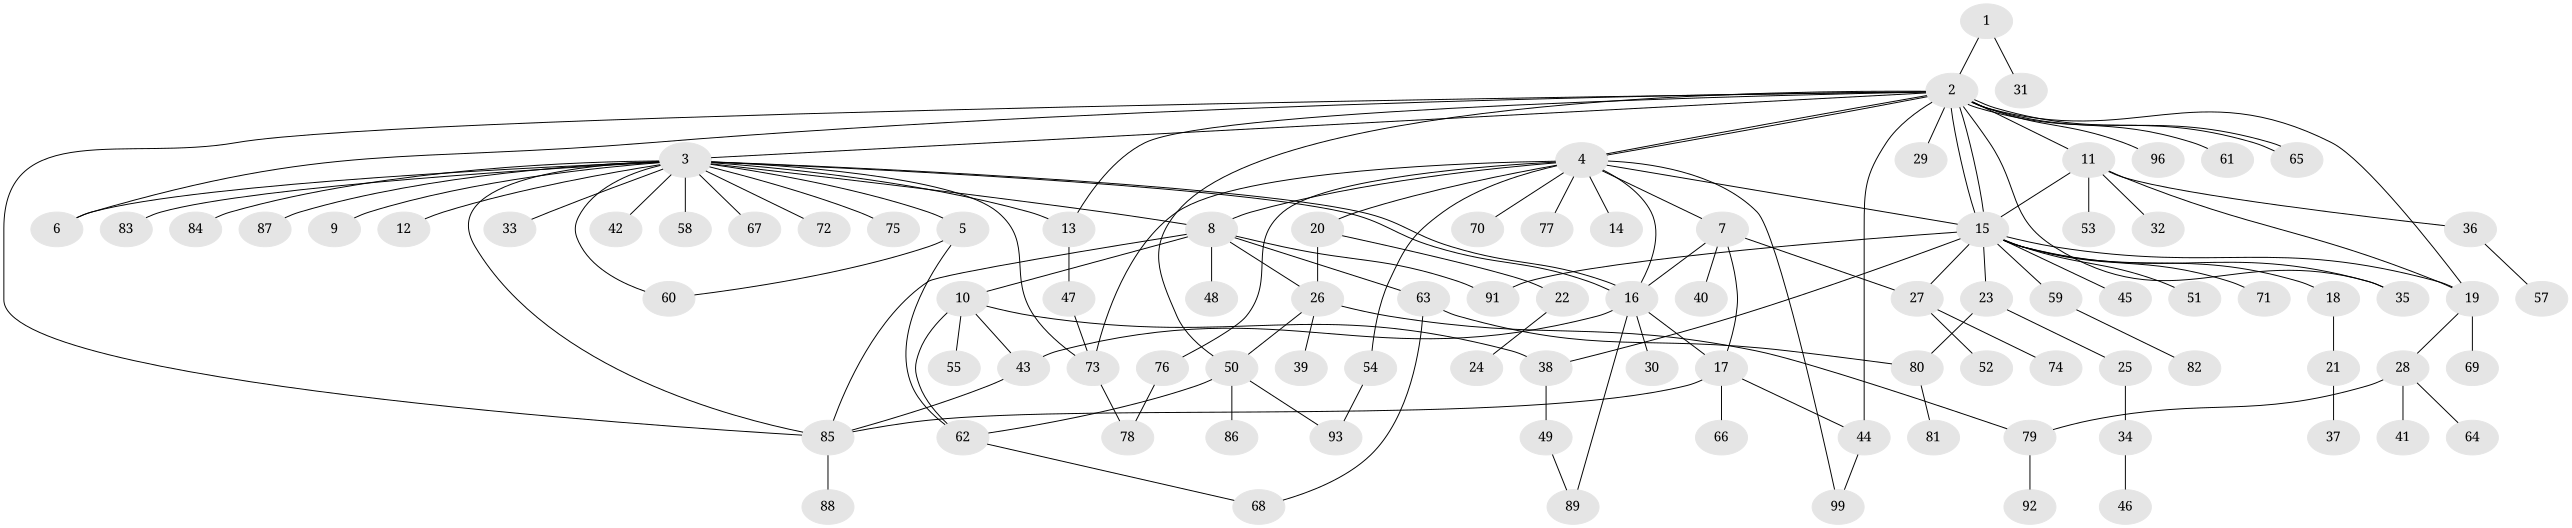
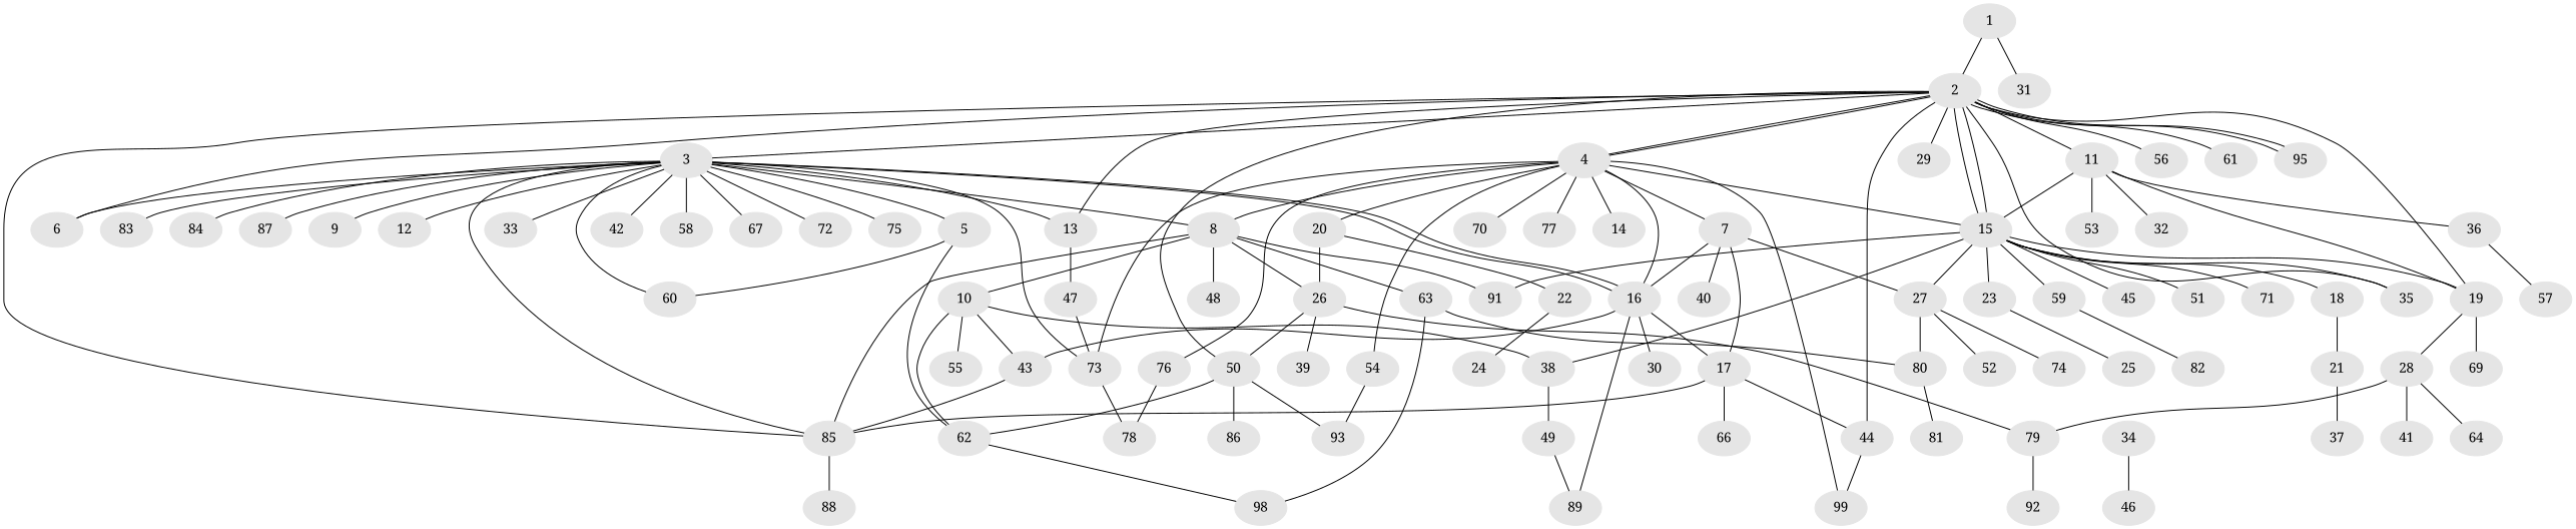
  graph {
    fontname="Noto Serif"
    node [color=gray90 fontname="Noto Serif" style=filled]
    edge [fontname="Noto Serif"]
    1
    2
    31
    3
    4
    6
    11
    13
    15
    19
    29
    35
    44
    50
-   56 [label=96]
+   56
    61
-   65
+   65 [label=95]
    85
    5
    8
    9
    12
    16
    33
    42
    58
    60
    67
    72
    73
    75
    83
    84
    87
    7
    14
    20
    54
    70
    76
    77
    n42 [label=99]
    32
    36
    53
    47
    27
    91
    38
    18
    23
    45
    51
    59
    71
    28
    69
    62
    86
    93
    88
    10
    26
    48
    63
    17
    43
    30
    89
    78
    40
    22
-   68
+   68 [label=98]
    66
    52
    74
    55
    39
    79
    80
    49
    57
    21
    25
    82
    37
    41
    64
    24
    34
    81
    46
    92
    1 -- 2
    1 -- 31
    2 -- 3
    2 -- 4
    2 -- 4
    2 -- 6
    2 -- 11
    2 -- 13
    2 -- 15
    2 -- 15
    2 -- 19
    2 -- 29
    2 -- 35
    2 -- 44
    2 -- 50
    2 -- 56
    2 -- 61
    2 -- 65
    2 -- 65
    2 -- 85
    3 -- 6
    3 -- 13
    3 -- 85
    3 -- 5
    3 -- 8
    3 -- 9
    3 -- 12
    3 -- 16
    3 -- 16
    3 -- 33
    3 -- 42
    3 -- 58
    3 -- 60
    3 -- 67
    3 -- 72
    3 -- 73
    3 -- 75
    3 -- 83
    3 -- 84
    3 -- 87
    4 -- 15
    4 -- 8
    4 -- 16
    4 -- 73
    4 -- 7
    4 -- 14
    4 -- 20
    4 -- 54
    4 -- 70
    4 -- 76
    4 -- 77
    4 -- n42
    11 -- 15
    11 -- 19
    11 -- 32
    11 -- 36
    11 -- 53
    13 -- 47
    15 -- 19
    15 -- 35
    15 -- 27
    15 -- 91
    15 -- 38
    15 -- 18
    15 -- 23
    15 -- 45
    15 -- 51
    15 -- 59
    15 -- 71
    19 -- 28
    19 -- 69
    44 -- n42
    50 -- 62
    50 -- 86
    50 -- 93
    85 -- 88
    5 -- 60
    5 -- 62
    8 -- 85
    8 -- 91
    8 -- 10
    8 -- 26
    8 -- 48
    8 -- 63
    16 -- 17
    16 -- 43
    16 -- 30
    16 -- 89
    73 -- 78
    7 -- 16
    7 -- 27
    7 -- 17
    7 -- 40
    20 -- 26
    20 -- 22
    54 -- 93
    76 -- 78
    36 -- 57
    47 -- 73
    27 -- 52
    27 -- 74
    38 -- 49
    18 -- 21
-   23 -- 80
+   27 -- 80
    23 -- 25
    59 -- 82
    28 -- 79
    28 -- 41
    28 -- 64
    62 -- 68
    10 -- 38
    10 -- 62
    10 -- 43
    10 -- 55
    26 -- 50
    26 -- 39
    26 -- 79
    63 -- 68
    63 -- 80
    17 -- 44
    17 -- 85
    17 -- 66
    43 -- 85
    22 -- 24
    79 -- 92
    80 -- 81
    49 -- 89
    21 -- 37
-   25 -- 34
    34 -- 46
  }
